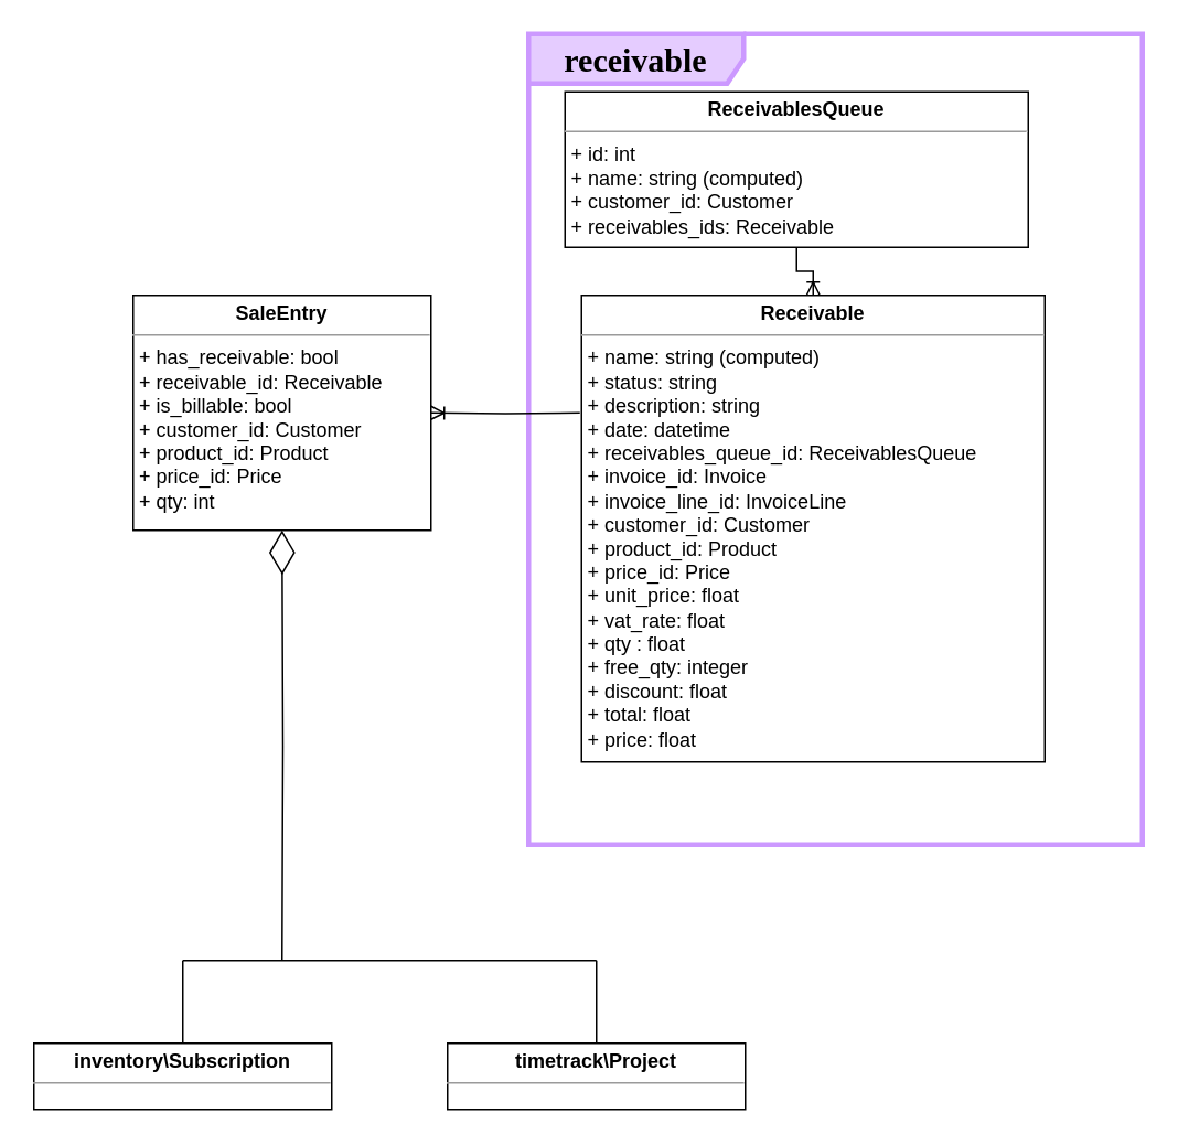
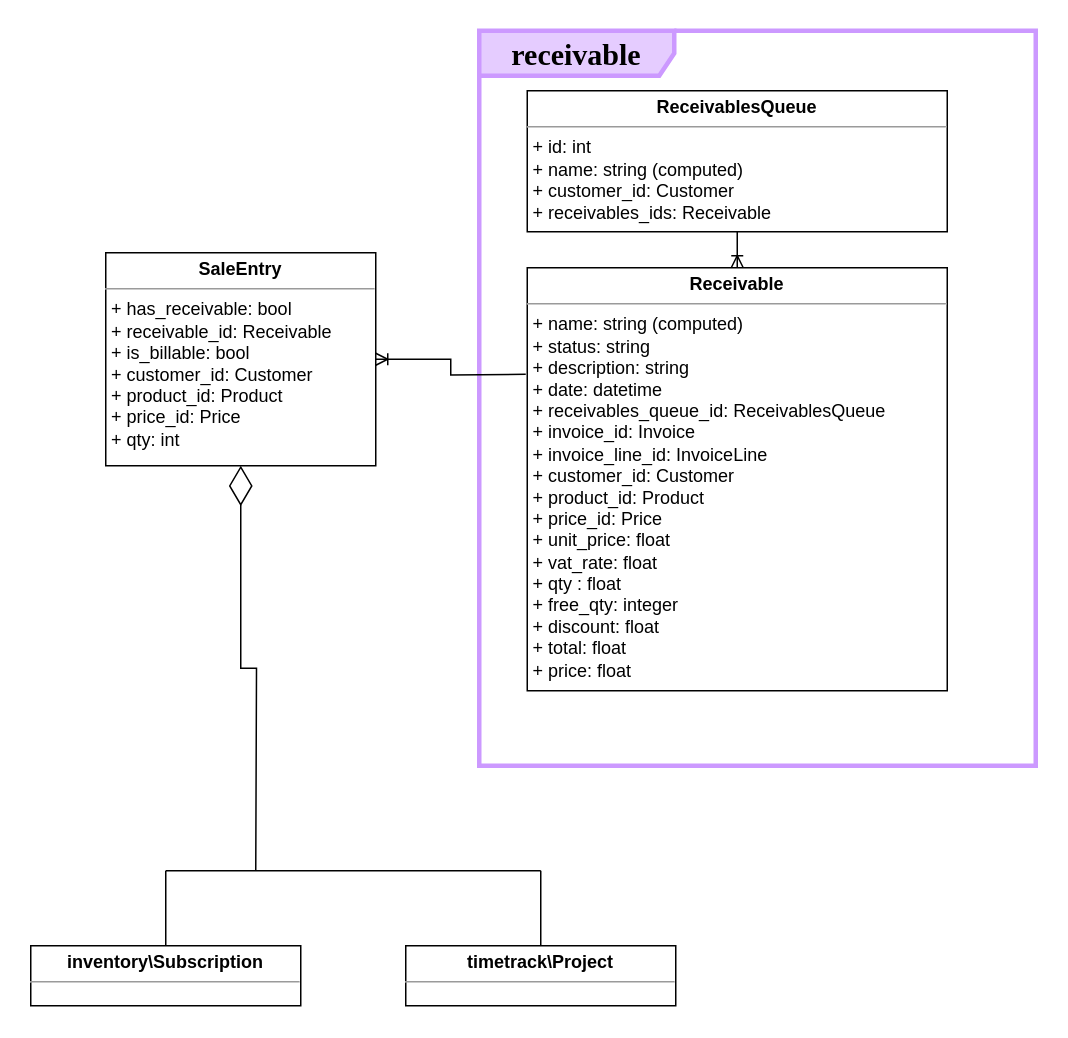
  <mxCell id="0" />
  <mxCell id="1" parent="0" />
  <mxCell id="2" value="&lt;font style=&quot;font-size: 20px;&quot;&gt;&lt;b&gt;receivable&lt;/b&gt;&lt;/font&gt;" style="shape=umlFrame;whiteSpace=wrap;html=1;rounded=0;shadow=0;comic=0;labelBackgroundColor=none;strokeWidth=3;fontFamily=Verdana;fontSize=10;align=center;width=130;height=30;fillColor=#E5CCFF;strokeColor=#CC99FF;" parent="1" vertex="1"><mxGeometry x="319" y="20" width="371" height="490" as="geometry" /></mxCell>
  <mxCell id="3" value="&lt;p style=&quot;margin: 0px ; margin-top: 4px ; text-align: center&quot;&gt;&lt;b&gt;Receivable&lt;/b&gt;&lt;/p&gt;&lt;hr size=&quot;1&quot;&gt;&lt;p style=&quot;margin: 0px ; margin-left: 4px&quot;&gt;&lt;span style=&quot;background-color: initial;&quot;&gt;+ name: string (computed)&lt;/span&gt;&lt;br&gt;&lt;/p&gt;&lt;p style=&quot;border-color: var(--border-color); margin: 0px 0px 0px 4px;&quot;&gt;+ status: string&lt;br style=&quot;border-color: var(--border-color);&quot;&gt;&lt;/p&gt;&lt;p style=&quot;border-color: var(--border-color); margin: 0px 0px 0px 4px;&quot;&gt;+ description: string&lt;br style=&quot;border-color: var(--border-color);&quot;&gt;&lt;/p&gt;&lt;p style=&quot;margin: 0px ; margin-left: 4px&quot;&gt;+ date: datetime&lt;br&gt;&lt;/p&gt;&lt;p style=&quot;margin: 0px ; margin-left: 4px&quot;&gt;+ receivables_queue_id: ReceivablesQueue&lt;br&gt;&lt;/p&gt;&lt;p style=&quot;margin: 0px 0px 0px 4px;&quot;&gt;&lt;span style=&quot;background-color: initial;&quot;&gt;+ invoice_id: Invoice&lt;/span&gt;&lt;br&gt;&lt;/p&gt;&lt;p style=&quot;margin: 0px 0px 0px 4px;&quot;&gt;+ invoice_line_id: InvoiceLine&lt;/p&gt;&lt;p style=&quot;margin: 0px 0px 0px 4px;&quot;&gt;+ customer_id: Customer&lt;/p&gt;&lt;p style=&quot;margin: 0px 0px 0px 4px;&quot;&gt;&lt;span style=&quot;background-color: initial;&quot;&gt;+ product_id: Product&lt;/span&gt;&lt;br&gt;&lt;/p&gt;&lt;p style=&quot;margin: 0px 0px 0px 4px;&quot;&gt;+ price_id: Price&lt;/p&gt;&lt;p style=&quot;margin: 0px 0px 0px 4px;&quot;&gt;+ unit_price: float&lt;/p&gt;&lt;p style=&quot;margin: 0px 0px 0px 4px;&quot;&gt;+ vat_rate: float&lt;/p&gt;&lt;p style=&quot;margin: 0px 0px 0px 4px;&quot;&gt;+ qty : float&lt;/p&gt;&lt;p style=&quot;margin: 0px 0px 0px 4px;&quot;&gt;+ free_qty: integer&lt;/p&gt;&lt;p style=&quot;margin: 0px 0px 0px 4px;&quot;&gt;+ discount: float&lt;/p&gt;&lt;p style=&quot;margin: 0px 0px 0px 4px;&quot;&gt;+ total: float&lt;/p&gt;&lt;p style=&quot;margin: 0px 0px 0px 4px;&quot;&gt;+ price: float&lt;/p&gt;&lt;p style=&quot;margin: 0px 0px 0px 4px;&quot;&gt;&lt;br&gt;&lt;/p&gt;" style="verticalAlign=top;align=left;overflow=fill;fontSize=12;fontFamily=Helvetica;html=1;rounded=0;shadow=0;comic=0;labelBackgroundColor=none;strokeWidth=1" parent="1" vertex="1"><mxGeometry x="351" y="178" width="280" height="282" as="geometry" /></mxCell>
- <mxCell id="4" value="&lt;p style=&quot;margin: 0px ; margin-top: 4px ; text-align: center&quot;&gt;&lt;b&gt;ReceivablesQueue&lt;/b&gt;&lt;/p&gt;&lt;hr size=&quot;1&quot;&gt;&lt;p style=&quot;margin: 0px ; margin-left: 4px&quot;&gt;+ id: int&lt;/p&gt;&lt;p style=&quot;border-color: var(--border-color); margin: 0px 0px 0px 4px;&quot;&gt;+ name: string (computed)&lt;br&gt;&lt;/p&gt;&lt;p style=&quot;border-color: var(--border-color); margin: 0px 0px 0px 4px;&quot;&gt;+ customer_id: Customer&lt;/p&gt;&lt;p style=&quot;border-color: var(--border-color); margin: 0px 0px 0px 4px;&quot;&gt;&lt;span style=&quot;background-color: initial;&quot;&gt;+ receivables_ids: Receivable&lt;/span&gt;&lt;br&gt;&lt;/p&gt;&lt;p style=&quot;margin: 0px 0px 0px 4px;&quot;&gt;&lt;br&gt;&lt;/p&gt;&lt;p style=&quot;margin: 0px 0px 0px 4px;&quot;&gt;&lt;br&gt;&lt;/p&gt;&lt;p style=&quot;margin: 0px 0px 0px 4px;&quot;&gt;&lt;br&gt;&lt;/p&gt;&lt;p style=&quot;margin: 0px 0px 0px 4px;&quot;&gt;&lt;br&gt;&lt;/p&gt;&lt;p style=&quot;margin: 0px 0px 0px 4px;&quot;&gt;&lt;br&gt;&lt;/p&gt;&lt;p style=&quot;margin: 0px 0px 0px 4px;&quot;&gt;&lt;br&gt;&lt;/p&gt;&lt;p style=&quot;margin: 0px 0px 0px 4px;&quot;&gt;&lt;br&gt;&lt;/p&gt;" style="verticalAlign=top;align=left;overflow=fill;fontSize=12;fontFamily=Helvetica;html=1;rounded=0;shadow=0;comic=0;labelBackgroundColor=none;strokeWidth=1" parent="1" vertex="1"><mxGeometry x="341" y="55" width="280" height="94" as="geometry" /></mxCell>
+ <mxCell id="4" value="&lt;p style=&quot;margin: 0px ; margin-top: 4px ; text-align: center&quot;&gt;&lt;b&gt;ReceivablesQueue&lt;/b&gt;&lt;/p&gt;&lt;hr size=&quot;1&quot;&gt;&lt;p style=&quot;margin: 0px ; margin-left: 4px&quot;&gt;+ id: int&lt;/p&gt;&lt;p style=&quot;border-color: var(--border-color); margin: 0px 0px 0px 4px;&quot;&gt;+ name: string (computed)&lt;br&gt;&lt;/p&gt;&lt;p style=&quot;border-color: var(--border-color); margin: 0px 0px 0px 4px;&quot;&gt;+ customer_id: Customer&lt;/p&gt;&lt;p style=&quot;border-color: var(--border-color); margin: 0px 0px 0px 4px;&quot;&gt;&lt;span style=&quot;background-color: initial;&quot;&gt;+ receivables_ids: Receivable&lt;/span&gt;&lt;br&gt;&lt;/p&gt;&lt;p style=&quot;margin: 0px 0px 0px 4px;&quot;&gt;&lt;br&gt;&lt;/p&gt;&lt;p style=&quot;margin: 0px 0px 0px 4px;&quot;&gt;&lt;br&gt;&lt;/p&gt;&lt;p style=&quot;margin: 0px 0px 0px 4px;&quot;&gt;&lt;br&gt;&lt;/p&gt;&lt;p style=&quot;margin: 0px 0px 0px 4px;&quot;&gt;&lt;br&gt;&lt;/p&gt;&lt;p style=&quot;margin: 0px 0px 0px 4px;&quot;&gt;&lt;br&gt;&lt;/p&gt;&lt;p style=&quot;margin: 0px 0px 0px 4px;&quot;&gt;&lt;br&gt;&lt;/p&gt;&lt;p style=&quot;margin: 0px 0px 0px 4px;&quot;&gt;&lt;br&gt;&lt;/p&gt;" style="verticalAlign=top;align=left;overflow=fill;fontSize=12;fontFamily=Helvetica;html=1;rounded=0;shadow=0;comic=0;labelBackgroundColor=none;strokeWidth=1" parent="1" vertex="1"><mxGeometry x="351" y="60" width="280" height="94" as="geometry" /></mxCell>
  <mxCell id="5" value="" style="edgeStyle=orthogonalEdgeStyle;fontSize=12;html=1;endArrow=ERoneToMany;rounded=0;exitX=0.5;exitY=1;exitDx=0;exitDy=0;entryX=0.5;entryY=0;entryDx=0;entryDy=0;" parent="1" source="4" target="3" edge="1"><mxGeometry width="100" height="100" relative="1" as="geometry"><mxPoint x="321" y="218" as="sourcePoint" /><mxPoint x="421" y="118" as="targetPoint" /></mxGeometry></mxCell>
- <mxCell id="6" value="&lt;p style=&quot;margin: 0px ; margin-top: 4px ; text-align: center&quot;&gt;&lt;b&gt;SaleEntry&lt;/b&gt;&lt;/p&gt;&lt;hr size=&quot;1&quot;&gt;&lt;p style=&quot;margin: 0px ; margin-left: 4px&quot;&gt;&lt;span style=&quot;background-color: initial;&quot;&gt;+ has_receivable: bool&lt;/span&gt;&lt;br&gt;&lt;/p&gt;&lt;p style=&quot;border-color: var(--border-color); margin: 0px 0px 0px 4px;&quot;&gt;&lt;span style=&quot;background-color: initial;&quot;&gt;+ receivable_id: Receivable&lt;/span&gt;&lt;br&gt;&lt;/p&gt;&lt;p style=&quot;border-color: var(--border-color); margin: 0px 0px 0px 4px;&quot;&gt;&lt;span style=&quot;background-color: initial;&quot;&gt;+ is_billable: bool&lt;/span&gt;&lt;/p&gt;&lt;p style=&quot;border-color: var(--border-color); margin: 0px 0px 0px 4px;&quot;&gt;&lt;span style=&quot;background-color: initial;&quot;&gt;+ customer_id: Customer&lt;/span&gt;&lt;/p&gt;&lt;p style=&quot;border-color: var(--border-color); margin: 0px 0px 0px 4px;&quot;&gt;&lt;span style=&quot;background-color: initial;&quot;&gt;+ product_id: Product&lt;/span&gt;&lt;/p&gt;&lt;p style=&quot;border-color: var(--border-color); margin: 0px 0px 0px 4px;&quot;&gt;&lt;span style=&quot;background-color: initial;&quot;&gt;+ price_id: Price&lt;/span&gt;&lt;/p&gt;&lt;p style=&quot;border-color: var(--border-color); margin: 0px 0px 0px 4px;&quot;&gt;&lt;span style=&quot;background-color: initial;&quot;&gt;+ qty: int&lt;/span&gt;&lt;/p&gt;&lt;p style=&quot;border-color: var(--border-color); margin: 0px 0px 0px 4px;&quot;&gt;&lt;span style=&quot;background-color: initial;&quot;&gt;&lt;br&gt;&lt;/span&gt;&lt;/p&gt;&lt;p style=&quot;margin: 0px 0px 0px 4px;&quot;&gt;&lt;br&gt;&lt;/p&gt;&lt;p style=&quot;margin: 0px 0px 0px 4px;&quot;&gt;&lt;br&gt;&lt;/p&gt;&lt;p style=&quot;margin: 0px 0px 0px 4px;&quot;&gt;&lt;br&gt;&lt;/p&gt;&lt;p style=&quot;margin: 0px 0px 0px 4px;&quot;&gt;&lt;br&gt;&lt;/p&gt;&lt;p style=&quot;margin: 0px 0px 0px 4px;&quot;&gt;&lt;br&gt;&lt;/p&gt;" style="verticalAlign=top;align=left;overflow=fill;fontSize=12;fontFamily=Helvetica;html=1;rounded=0;shadow=0;comic=0;labelBackgroundColor=none;strokeWidth=1" parent="1" vertex="1"><mxGeometry x="80" y="178" width="180" height="142" as="geometry" /></mxCell>
+ <mxCell id="6" value="&lt;p style=&quot;margin: 0px ; margin-top: 4px ; text-align: center&quot;&gt;&lt;b&gt;SaleEntry&lt;/b&gt;&lt;/p&gt;&lt;hr size=&quot;1&quot;&gt;&lt;p style=&quot;margin: 0px ; margin-left: 4px&quot;&gt;&lt;span style=&quot;background-color: initial;&quot;&gt;+ has_receivable: bool&lt;/span&gt;&lt;br&gt;&lt;/p&gt;&lt;p style=&quot;border-color: var(--border-color); margin: 0px 0px 0px 4px;&quot;&gt;&lt;span style=&quot;background-color: initial;&quot;&gt;+ receivable_id: Receivable&lt;/span&gt;&lt;br&gt;&lt;/p&gt;&lt;p style=&quot;border-color: var(--border-color); margin: 0px 0px 0px 4px;&quot;&gt;&lt;span style=&quot;background-color: initial;&quot;&gt;+ is_billable: bool&lt;/span&gt;&lt;/p&gt;&lt;p style=&quot;border-color: var(--border-color); margin: 0px 0px 0px 4px;&quot;&gt;&lt;span style=&quot;background-color: initial;&quot;&gt;+ customer_id: Customer&lt;/span&gt;&lt;/p&gt;&lt;p style=&quot;border-color: var(--border-color); margin: 0px 0px 0px 4px;&quot;&gt;&lt;span style=&quot;background-color: initial;&quot;&gt;+ product_id: Product&lt;/span&gt;&lt;/p&gt;&lt;p style=&quot;border-color: var(--border-color); margin: 0px 0px 0px 4px;&quot;&gt;&lt;span style=&quot;background-color: initial;&quot;&gt;+ price_id: Price&lt;/span&gt;&lt;/p&gt;&lt;p style=&quot;border-color: var(--border-color); margin: 0px 0px 0px 4px;&quot;&gt;&lt;span style=&quot;background-color: initial;&quot;&gt;+ qty: int&lt;/span&gt;&lt;/p&gt;&lt;p style=&quot;border-color: var(--border-color); margin: 0px 0px 0px 4px;&quot;&gt;&lt;span style=&quot;background-color: initial;&quot;&gt;&lt;br&gt;&lt;/span&gt;&lt;/p&gt;&lt;p style=&quot;margin: 0px 0px 0px 4px;&quot;&gt;&lt;br&gt;&lt;/p&gt;&lt;p style=&quot;margin: 0px 0px 0px 4px;&quot;&gt;&lt;br&gt;&lt;/p&gt;&lt;p style=&quot;margin: 0px 0px 0px 4px;&quot;&gt;&lt;br&gt;&lt;/p&gt;&lt;p style=&quot;margin: 0px 0px 0px 4px;&quot;&gt;&lt;br&gt;&lt;/p&gt;&lt;p style=&quot;margin: 0px 0px 0px 4px;&quot;&gt;&lt;br&gt;&lt;/p&gt;" style="verticalAlign=top;align=left;overflow=fill;fontSize=12;fontFamily=Helvetica;html=1;rounded=0;shadow=0;comic=0;labelBackgroundColor=none;strokeWidth=1" parent="1" vertex="1"><mxGeometry x="70" y="168" width="180" height="142" as="geometry" /></mxCell>
  <mxCell id="7" value="" style="edgeStyle=orthogonalEdgeStyle;fontSize=12;html=1;endArrow=ERoneToMany;rounded=0;entryX=1;entryY=0.5;entryDx=0;entryDy=0;" parent="1" target="6" edge="1"><mxGeometry width="100" height="100" relative="1" as="geometry"><mxPoint x="350" y="249" as="sourcePoint" /><mxPoint x="261" y="118" as="targetPoint" /><Array as="points" /></mxGeometry></mxCell>
  <mxCell id="8" value="" style="endArrow=diamondThin;endFill=0;endSize=24;html=1;rounded=0;edgeStyle=orthogonalEdgeStyle;entryX=0.5;entryY=1;entryDx=0;entryDy=0;" parent="1" target="6" edge="1"><mxGeometry width="160" relative="1" as="geometry"><mxPoint x="170" y="580" as="sourcePoint" /><mxPoint x="142" y="301.75" as="targetPoint" /></mxGeometry></mxCell>
  <mxCell id="9" value="&lt;p style=&quot;margin: 0px ; margin-top: 4px ; text-align: center&quot;&gt;&lt;b&gt;inventory\Subscription&lt;/b&gt;&lt;/p&gt;&lt;hr size=&quot;1&quot;&gt;&lt;p style=&quot;margin: 0px ; margin-left: 4px&quot;&gt;&lt;br&gt;&lt;/p&gt;" style="verticalAlign=top;align=left;overflow=fill;fontSize=12;fontFamily=Helvetica;html=1;rounded=0;shadow=0;comic=0;labelBackgroundColor=none;strokeWidth=1" parent="1" vertex="1"><mxGeometry x="20" y="630" width="180" height="40" as="geometry" /></mxCell>
  <mxCell id="10" value="&lt;p style=&quot;margin: 0px ; margin-top: 4px ; text-align: center&quot;&gt;&lt;b&gt;timetrack\Project&lt;/b&gt;&lt;br&gt;&lt;/p&gt;&lt;hr size=&quot;1&quot;&gt;&lt;p style=&quot;margin: 0px ; margin-left: 4px&quot;&gt;&lt;br&gt;&lt;/p&gt;" style="verticalAlign=top;align=left;overflow=fill;fontSize=12;fontFamily=Helvetica;html=1;rounded=0;shadow=0;comic=0;labelBackgroundColor=none;strokeWidth=1" vertex="1" parent="1"><mxGeometry x="270" y="630" width="180" height="40" as="geometry" /></mxCell>
  <mxCell id="11" value="" style="endArrow=none;html=1;rounded=0;exitX=0.5;exitY=0;exitDx=0;exitDy=0;" edge="1" parent="1" source="9"><mxGeometry width="50" height="50" relative="1" as="geometry"><mxPoint x="380" y="540" as="sourcePoint" /><mxPoint x="110" y="580" as="targetPoint" /></mxGeometry></mxCell>
  <mxCell id="12" value="" style="endArrow=none;html=1;rounded=0;exitX=0.5;exitY=0;exitDx=0;exitDy=0;" edge="1" parent="1" source="10"><mxGeometry width="50" height="50" relative="1" as="geometry"><mxPoint x="120" y="640" as="sourcePoint" /><mxPoint x="360" y="580" as="targetPoint" /></mxGeometry></mxCell>
  <mxCell id="13" value="" style="endArrow=none;html=1;rounded=0;" edge="1" parent="1"><mxGeometry width="50" height="50" relative="1" as="geometry"><mxPoint x="110" y="580" as="sourcePoint" /><mxPoint x="360" y="580" as="targetPoint" /></mxGeometry></mxCell>
